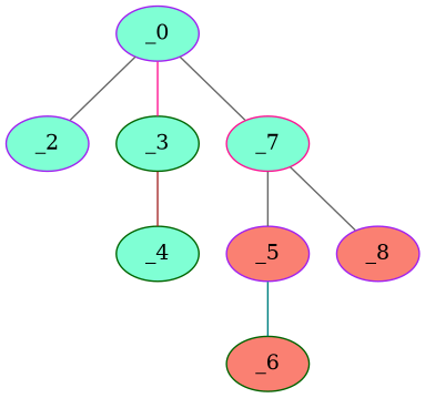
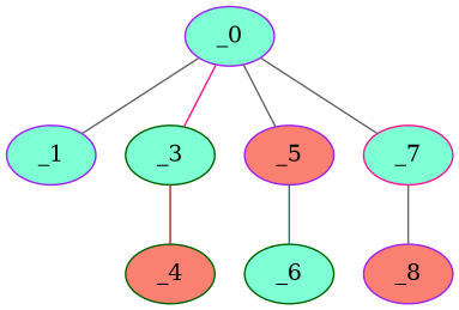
  graph {
    node [charge=0 chem=1 color=purple fillcolor=aquamarine style=filled symbol="C  " x=3.7321 y=-0.433]
    edge [color=gray40 valence=1]
    n1 [chem=6 label=_0 symbol="P  "]
-   _2 [chem=5 symbol="S  " x=4.2321 y=-1.299]
+   _2 [chem=5 symbol="S  " x=4.2321 y=-1.299 label=_1]
    _3 [color=darkgreen x=4.5981 y=0.067]
    _5 [fillcolor=salmon x=2.866 y=-0.933]
    _7 [color=deeppink x=3.2321 y=0.433]
-   _4 [color=darkgreen x=5.4641]
-   _6 [color=darkgreen fillcolor=salmon x=2]
+   _4 [color=darkgreen fillcolor=salmon x=5.4641]
+   _6 [color=darkgreen x=2]
    _8 [chem=7 fillcolor=salmon symbol="Cl " y=1.299]
    n1 -- _2 [valence=2]
    n1 -- _3 [color=deeppink]
-   _7 -- _5
+   n1 -- _5
    n1 -- _7
    _3 -- _4 [color=brown]
    _5 -- _6 [color=teal]
    _7 -- _8
  }
